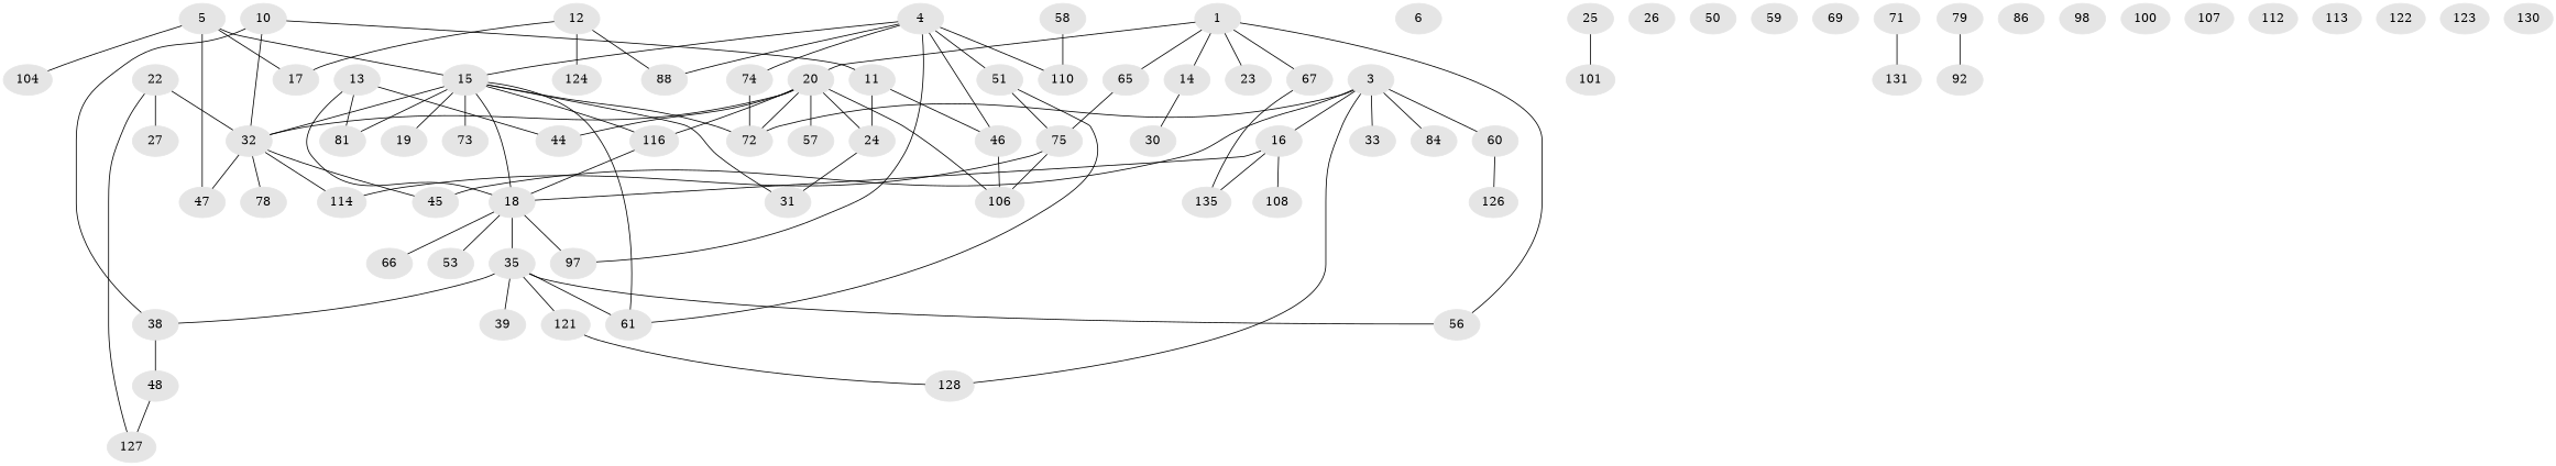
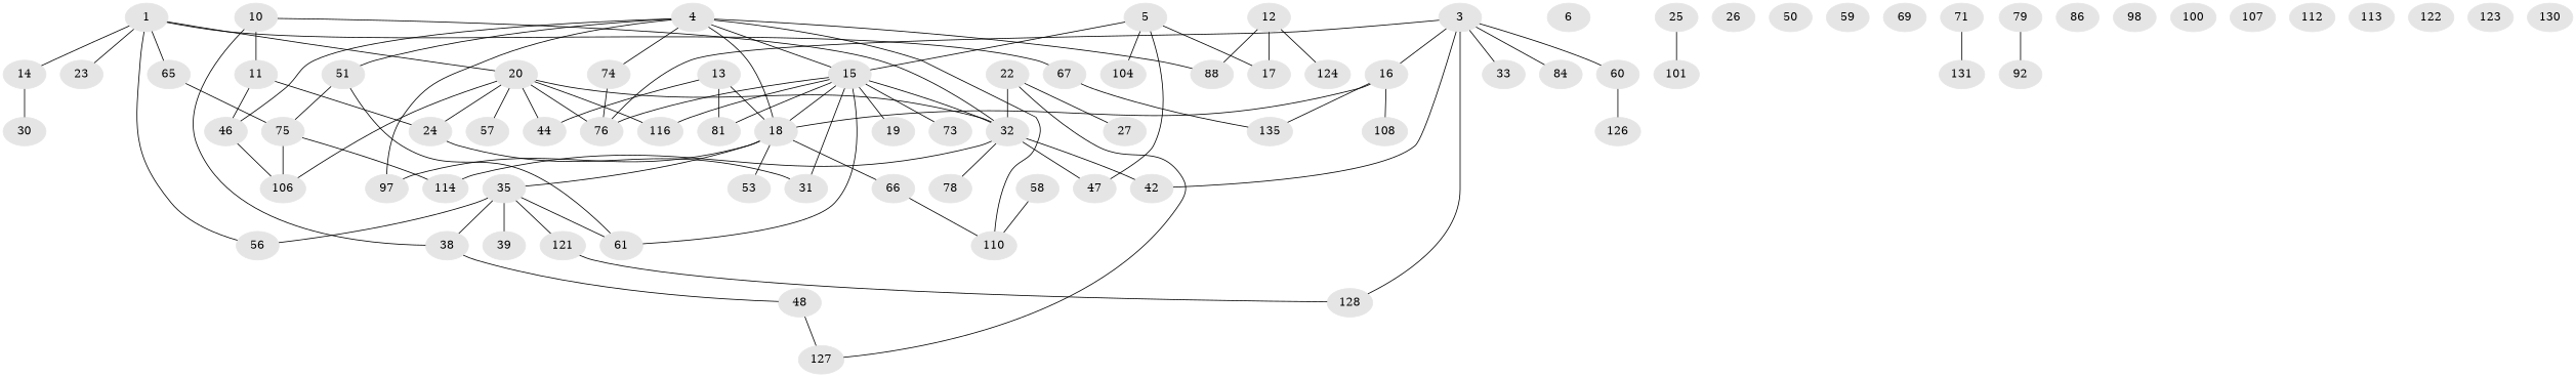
  graph {
    node [color=gray90 style=filled]
    1 [super="+7+87+95+102"]
    14 [super="+68"]
    20 [super="+37+120"]
    23 [super="+62"]
    56
    65
    67
    30
-   76 [label=72]
+   76
    32 [super="+40+77+80+91+133"]
    24 [super="+109+125"]
    44
    116
    57
    106
    75
    135
    n18 [label=6]
    3 [super="+28+41+129"]
    16 [super="+29+36+55+99"]
-   42 [super="+63" label=45]
+   42 [super="+63"]
    60
    n23 [label=33]
    84
    128
    18 [super="+45+49+89+138"]
    108
    126
    4 [super="+6+9+118"]
    15 [super="+21+85+103+134+139"]
    46 [super="+115"]
    51 [super="+119"]
    74
    88
    97
    110
    81
    19
    31 [super="+43+70"]
    61
    73
    35 [super="+111+137"]
    53
    66
    5 [super="+34+52"]
    17
    47
    104
    10 [super="+136"]
    11 [super="+96"]
    38 [super="+82+140"]
    78
    114
    48 [super="+93"]
    12 [super="+64"]
    124
    13 [super="+90"]
    39 [super="+105"]
    121
    22 [super="+98"]
    27
    127
    25 [super="+33+72"]
    101
    26
    50
    58
    59
    69
    71
    131
    79
    92
    86
    n75 [label=98]
    100
    107
    112
    113
    122
    123
    130
    1 -- 14
    1 -- 20
    1 -- 23
    1 -- 56
    1 -- 65
    1 -- 67
    14 -- 30
    20 -- 76
    20 -- 32
    20 -- 24
    20 -- 44
    20 -- 116
    20 -- 57
    20 -- 106
    65 -- 75
    67 -- 135
    32 -- 42
    32 -- 47
    32 -- 78
    32 -- 114
    24 -- 31
    75 -- 106
    75 -- 114
    3 -- 76
    3 -- 16
    3 -- 42
    3 -- 60
    3 -- n23
    3 -- 84
    3 -- 128
    16 -- 135
    16 -- 18
    16 -- 108
    60 -- 126
    18 -- 97
    18 -- 35 [weight=2]
    18 -- 53
    18 -- 66
-   116 -- 18
+   4 -- 18
    4 -- 15
    4 -- 46
    4 -- 51
    4 -- 74
    4 -- 88
    4 -- 97
    4 -- 110
    15 -- 76
    15 -- 32 [weight=3]
    15 -- 116
    15 -- 18
    15 -- 81
    15 -- 19
    15 -- 31
    15 -- 61
    15 -- 73
    46 -- 106
    51 -- 75
    51 -- 61
    74 -- 76
    35 -- 56
    35 -- 61
    35 -- 38
    35 -- 39
    35 -- 121
+   66 -- 110
    5 -- 15
    5 -- 17
    5 -- 47
    5 -- 104
    10 -- 32
    10 -- 11
    10 -- 38
    11 -- 24
    11 -- 46
    38 -- 48
    48 -- 127
    12 -- 88
    12 -- 17
    12 -- 124
    13 -- 44
    13 -- 18
    13 -- 81
    121 -- 128
    22 -- 32
    22 -- 27
    22 -- 127
    25 -- 101
    58 -- 110
    71 -- 131
    79 -- 92
  }
